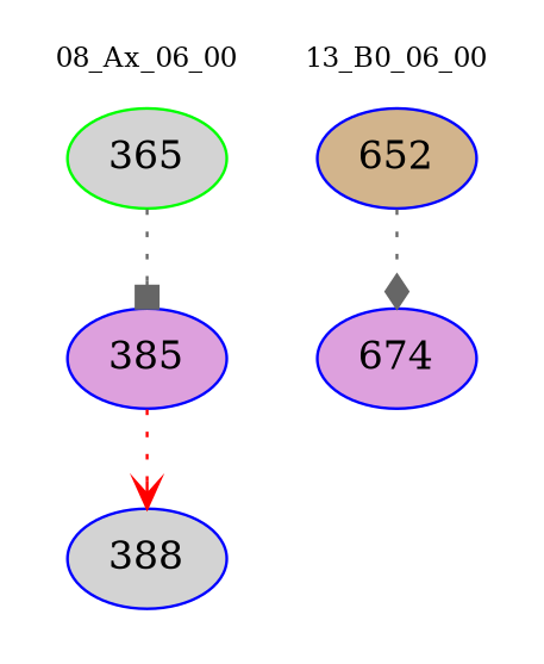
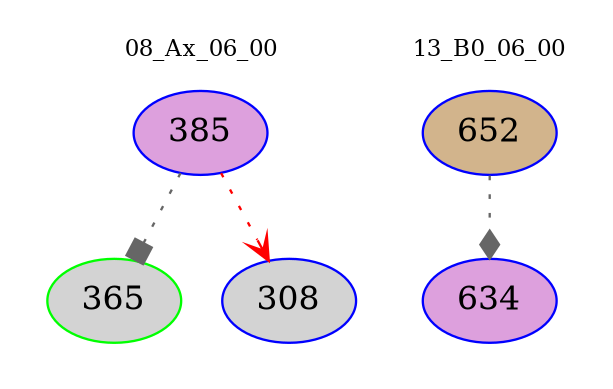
  digraph {
    node [color=blue fillcolor=plum style=filled]
    edge [color=gray40 style=dotted]
    n1 [label=385]
    n2 [color=green fillcolor=lightgrey label=365]
-   n3 [fillcolor=lightgrey label=388]
+   n3 [fillcolor=lightgrey label=308]
    n4 [fillcolor=tan label=652]
-   n5 [label=674]
+   n5 [label=634]
    subgraph cluster_1 {
      color=white
      fontsize=10
      label="08_Ax_06_00"
      n1
      n2
      n3
    }
    subgraph cluster_2 {
      color=white
      fontsize=10
      label="13_B0_06_00"
      n4
      n5
    }
-   n2 -> n1 [arrowhead=box]
+   n1 -> n2 [arrowhead=box]
    n1 -> n3 [arrowhead=vee color=red]
    n4 -> n5 [arrowhead=diamond]
  }
